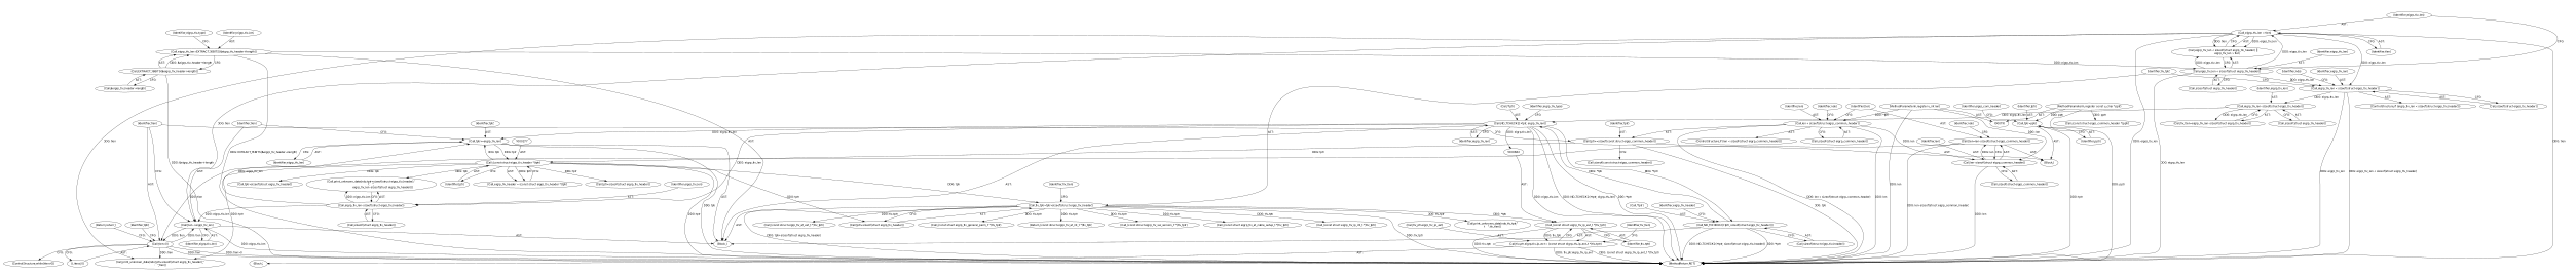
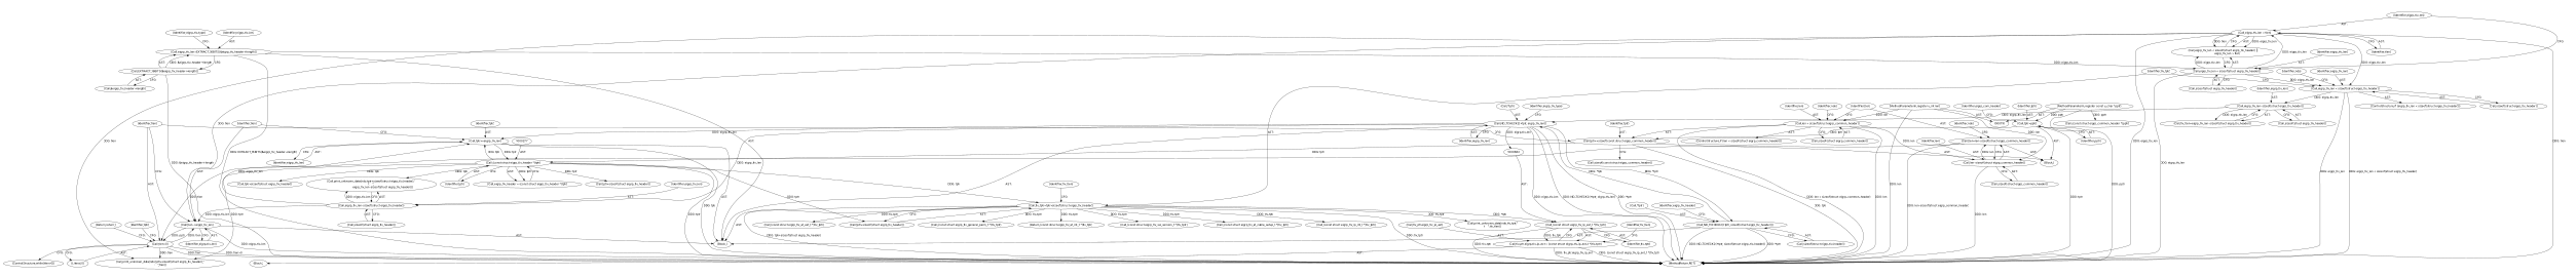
  digraph {
    fontname=Inter
    node [fontname=Inter]
    edge [fontname=Inter]
    n1 [label="(Call,(const struct eigrp_tlv_ip_ext_t *)tlv_tptr)"]
    n2 [label="(Call,tlv_ptr.eigrp_tlv_ip_ext = (const struct eigrp_tlv_ip_ext_t *)tlv_tptr)"]
    n3 [label="(MethodReturn,RET)"]
    n4 [label="(Identifier,tlv_tptr)"]
    n5 [label="(Block,)"]
    n6 [label="(Call,tlv_tptr=tptr+sizeof(struct eigrp_tlv_header))"]
    n7 [label="(Call,(const struct eigrp_tlv_general_parm_t *)tlv_tptr)"]
    n8 [label="(Return,(const struct eigrp_tlv_at_int_t *)tlv_tptr)"]
    n9 [label="(Call,(const struct eigrp_tlv_sw_version_t *)tlv_tptr)"]
    n10 [label="(Call,(const struct eigrp_tlv_at_cable_setup_t *)tlv_tptr)"]
    n11 [label="(Call,print_unknown_data(ndo,tlv_tptr,\"\n\t    \",tlv_tlen))"]
    n12 [label="(Call,(const struct eigrp_tlv_at_ext_t *)tlv_tptr)"]
    n13 [label="(Block,)"]
    n14 [label="(Call,(const struct eigrp_tlv_ip_int_t *)tlv_tptr)"]
    n15 [label="(Call,tptr+sizeof(struct eigrp_tlv_header))"]
    n16 [label="(Call,(const struct eigrp_tlv_header *)tptr)"]
    n17 [label="(Call,tptr+=eigrp_tlv_len)"]
    n18 [label="(Call,print_unknown_data(ndo,tptr+sizeof(struct eigrp_tlv_header),\"\n\t    \",\n                               eigrp_tlv_len-sizeof(struct eigrp_tlv_header)))"]
    n19 [label="(Call,eigrp_tlv_header = (const struct eigrp_tlv_header *)tptr)"]
    n20 [label="(Call,tptr+sizeof(struct eigrp_tlv_header))"]
    n21 [label="(Call,tptr+sizeof(struct eigrp_tlv_header))"]
    n22 [label="(Call,print_unknown_data(ndo,tptr+sizeof(struct eigrp_tlv_header),\"\n\t    \",tlen))"]
    n23 [label="(Identifier,tptr)"]
    n24 [label="(Identifier,eigrp_tlv_len)"]
    n25 [label="(Call,eigrp_tlv_len-sizeof(struct eigrp_tlv_header))"]
    n26 [label="(Call,ND_TCHECK2(*tptr, eigrp_tlv_len))"]
    n27 [label="(Call,ND_TCHECK2(*tptr, sizeof(struct eigrp_tlv_header)))"]
    n28 [label="(Identifier,eigrp_tlv_len)"]
    1000662
    n30 [label="(Call,sizeof(struct eigrp_tlv_header))"]
    n31 [label="(Call,tlen-=eigrp_tlv_len)"]
    n32 [label="(Call,tlen>0)"]
    n33 [label="(Identifier,eigrp_tlv_len)"]
    n34 [label="(Call,sizeof(struct eigrp_tlv_header))"]
    n35 [label="(Call,eigrp_tlv_len-sizeof(struct eigrp_tlv_header))"]
    n36 [label="(Call,sizeof(struct eigrp_tlv_header))"]
    n37 [label="(Call,tlv_tlen=eigrp_tlv_len-sizeof(struct eigrp_tlv_header))"]
    n38 [label="(Call,eigrp_tlv_len < sizeof(struct eigrp_tlv_header))"]
    n39 [label="(Call,sizeof(struct eigrp_tlv_header))"]
    n40 [label="(ControlStructure,if (eigrp_tlv_len < sizeof(struct eigrp_tlv_header)))"]
    n41 [label="(Call,eigrp_tlv_len < sizeof(struct eigrp_tlv_header))"]
    n42 [label="(Call,eigrp_tlv_len > tlen)"]
    n43 [label="(Call,sizeof(struct eigrp_tlv_header))"]
    n44 [label="(Call,eigrp_tlv_len < sizeof(struct eigrp_tlv_header) ||\n            eigrp_tlv_len > tlen)"]
    n45 [label="(Identifier,tlen)"]
    n46 [label="(Call,eigrp_tlv_len=EXTRACT_16BITS(&eigrp_tlv_header->length))"]
    n47 [label="(Call,EXTRACT_16BITS(&eigrp_tlv_header->length))"]
    n48 [label="(Call,&eigrp_tlv_header->length)"]
    n49 [label="(Literal,0)"]
    n50 [label="(ControlStructure,while(tlen>0))"]
    n51 [label="(Call,tlen=len-sizeof(struct eigrp_common_header))"]
    n52 [label="(Call,len-sizeof(struct eigrp_common_header))"]
    n53 [label="(Block,)"]
    n54 [label="(Call,sizeof(struct eigrp_common_header))"]
    n55 [label="(Call,len < sizeof(struct eigrp_common_header))"]
    n56 [label="(ControlStructure,if (len < sizeof(struct eigrp_common_header)))"]
    n57 [label="(Call,sizeof(struct eigrp_common_header))"]
    n58 [label="(Call,tptr+=sizeof(const struct eigrp_common_header))"]
    n59 [label="(MethodParameterIn,register u_int len)"]
    1000110
    n61 [label="(Call,sizeof(const struct eigrp_common_header))"]
    n62 [label="(Call,tptr=pptr)"]
    n63 [label="(Identifier,pptr)"]
    n64 [label="(MethodParameterIn,register const u_char *pptr)"]
    n65 [label="(Call,(const struct eigrp_common_header *)pptr)"]
    n66 [label="(Identifier,eigrp_tlv_type)"]
    n67 [label="(Identifier,eigrp_tlv_len)"]
    n68 [label="(Identifier,eigrp_tlv_len)"]
    n69 [label="(Identifier,eigrp_tlv_len)"]
    n70 [label="(Identifier,ndo)"]
    n71 [label="(Identifier,tlen)"]
    n72 [label="(Call,*tptr)"]
    n73 [label="(Identifier,tlv_tlen)"]
    n74 [label="(Identifier,len)"]
    n75 [label="(Identifier,tptr)"]
    n76 [label="(Identifier,tlv_tlen)"]
    n77 [label="(Identifier,tlv_tptr)"]
    n78 [label="(Identifier,tlen)"]
    n79 [label="(Call,*tptr)"]
    n80 [label="(Identifier,eigrp_tlv_header)"]
    n81 [label="(Identifier,tptr)"]
    n82 [label="(Identifier,eigrp_tlv_len)"]
    n83 [label="(Identifier,eigrp_tlv_len)"]
    n84 [label="(Identifier,tptr)"]
    n85 [label="(Identifier,len)"]
    n86 [label="(Identifier,eigrp_com_header)"]
    n87 [label="(Identifier,tptr)"]
    n88 [label="(Identifier,tlen)"]
    n89 [label="(Identifier,ndo)"]
    n90 [label="(Identifier,eigrp_tlv_type)"]
    n91 [label="(Return,return;)"]
    n92 [label="(Identifier,eigrp_tlv_len)"]
    n93 [label="(Call,tlv_ptr.eigrp_tlv_ip_ext)"]
    n94 [label="(Identifier,ndo)"]
    1000277
    n1 -> n2 [label="AST: "]
    n1 -> n2 [label="DDG: tlv_tptr"]
    n1 -> n3 [label="DDG: tlv_tptr"]
    n1 -> n4 [label="CFG: "]
    n2 -> n1 [label="CFG: "]
    n2 -> n3 [label="DDG: (const struct eigrp_tlv_ip_ext_t *)tlv_tptr"]
    n2 -> n3 [label="DDG: tlv_ptr.eigrp_tlv_ip_ext"]
    n2 -> n5 [label="AST: "]
    n4 -> n1 [label="AST: "]
    n6 -> n1 [label="DDG: *tptr"]
    n6 -> n3 [label="DDG: tptr+sizeof(struct eigrp_tlv_header)"]
    n6 -> n3 [label="DDG: tlv_tptr"]
    n6 -> n7 [label="DDG: tlv_tptr"]
    n6 -> n8 [label="DDG: tlv_tptr"]
    n6 -> n9 [label="DDG: tlv_tptr"]
    n6 -> n10 [label="DDG: tlv_tptr"]
    n6 -> n11 [label="DDG: tlv_tptr"]
    n6 -> n12 [label="DDG: tlv_tptr"]
    n6 -> n13 [label="AST: "]
    n6 -> n14 [label="DDG: tlv_tptr"]
    n6 -> n15 [label="CFG: "]
    n15 -> n6 [label="AST: "]
    n16 -> n3 [label="DDG: tptr"]
    n16 -> n6 [label="DDG: tptr"]
    n16 -> n15 [label="DDG: tptr"]
    n16 -> n17 [label="DDG: tptr"]
    n16 -> n18 [label="DDG: tptr"]
    n16 -> n19 [label="AST: "]
    n16 -> n19 [label="DDG: tptr"]
    n16 -> n20 [label="DDG: tptr"]
    n16 -> n21 [label="DDG: tptr"]
    n16 -> n22 [label="DDG: tptr"]
    n16 -> n23 [label="CFG: "]
    n17 -> n3 [label="DDG: tptr"]
    n17 -> n13 [label="AST: "]
    n17 -> n16 [label="DDG: tptr"]
    n17 -> n24 [label="CFG: "]
    n18 -> n25 [label="CFG: "]
    n19 -> n16 [label="CFG: "]
    n23 -> n16 [label="AST: "]
    n24 -> n17 [label="AST: "]
    n25 -> n17 [label="DDG: eigrp_tlv_len"]
    n25 -> n18 [label="AST: "]
    n25 -> n18 [label="DDG: eigrp_tlv_len"]
    n25 -> n31 [label="DDG: eigrp_tlv_len"]
    n25 -> n34 [label="CFG: "]
    n26 -> n3 [label="DDG: eigrp_tlv_len"]
    n26 -> n3 [label="DDG: ND_TCHECK2(*tptr, eigrp_tlv_len)"]
    n26 -> n3 [label="DDG: *tptr"]
    n26 -> n13 [label="AST: "]
    n26 -> n17 [label="DDG: eigrp_tlv_len"]
    n26 -> n25 [label="DDG: eigrp_tlv_len"]
    n26 -> n27 [label="DDG: *tptr"]
    n26 -> n28 [label="CFG: "]
    n26 -> 1000662 [label="DDG: eigrp_tlv_len"]
    n27 -> n3 [label="DDG: ND_TCHECK2(*tptr, sizeof(struct eigrp_tlv_header))"]
    n27 -> n3 [label="DDG: *tptr"]
    n27 -> n13 [label="AST: "]
    n27 -> n26 [label="DDG: *tptr"]
    n27 -> n30 [label="CFG: "]
    n28 -> n26 [label="AST: "]
    1000662 -> n1 [label="AST: "]
    n30 -> n27 [label="AST: "]
    n31 -> n3 [label="DDG: eigrp_tlv_len"]
    n31 -> n13 [label="AST: "]
-   n31 -> n32 [label="DDG: tlen"]
+   n31 -> n32 [label="DDG: pptr"]
    n31 -> n33 [label="CFG: "]
    n32 -> n3 [label="DDG: tlen>0"]
    n32 -> n3 [label="DDG: tlen"]
    n32 -> n22 [label="DDG: tlen"]
    n32 -> n31 [label="DDG: tlen"]
    n32 -> n49 [label="CFG: "]
    n32 -> n50 [label="CFG: "]
    n33 -> n31 [label="AST: "]
    n34 -> n25 [label="AST: "]
    n35 -> n26 [label="DDG: eigrp_tlv_len"]
    n35 -> n36 [label="CFG: "]
    n35 -> n37 [label="AST: "]
    n35 -> n37 [label="DDG: eigrp_tlv_len"]
    n36 -> n35 [label="AST: "]
    n37 -> n35 [label="CFG: "]
    n38 -> n3 [label="DDG: eigrp_tlv_len < sizeof(struct eigrp_tlv_header)"]
    n38 -> n3 [label="DDG: eigrp_tlv_len"]
    n38 -> n35 [label="DDG: eigrp_tlv_len"]
    n38 -> n39 [label="CFG: "]
    n38 -> n40 [label="AST: "]
    n39 -> n38 [label="AST: "]
    n41 -> n3 [label="DDG: eigrp_tlv_len"]
    n41 -> n38 [label="DDG: eigrp_tlv_len"]
    n41 -> n42 [label="DDG: eigrp_tlv_len"]
    n41 -> n43 [label="CFG: "]
    n41 -> n44 [label="AST: "]
    n41 -> n44 [label="DDG: eigrp_tlv_len"]
    n42 -> n3 [label="DDG: tlen"]
    n42 -> n3 [label="DDG: eigrp_tlv_len"]
    n42 -> n22 [label="DDG: tlen"]
    n42 -> n31 [label="DDG: tlen"]
    n42 -> n38 [label="DDG: eigrp_tlv_len"]
    n42 -> n44 [label="AST: "]
    n42 -> n44 [label="DDG: eigrp_tlv_len"]
    n42 -> n44 [label="DDG: tlen"]
    n42 -> n45 [label="CFG: "]
    n43 -> n41 [label="AST: "]
    n44 -> n41 [label="CFG: "]
    n44 -> n42 [label="CFG: "]
    n45 -> n42 [label="AST: "]
    n46 -> n3 [label="DDG: EXTRACT_16BITS(&eigrp_tlv_header->length)"]
    n46 -> n13 [label="AST: "]
    n46 -> n41 [label="DDG: eigrp_tlv_len"]
    n46 -> n47 [label="CFG: "]
    n47 -> n3 [label="DDG: &eigrp_tlv_header->length"]
    n47 -> n46 [label="AST: "]
    n47 -> n46 [label="DDG: &eigrp_tlv_header->length"]
    n47 -> n48 [label="CFG: "]
    n48 -> n47 [label="AST: "]
    n49 -> n32 [label="AST: "]
    n51 -> n3 [label="DDG: len-sizeof(struct eigrp_common_header)"]
    n51 -> n32 [label="DDG: tlen"]
    n51 -> n52 [label="CFG: "]
    n51 -> n53 [label="AST: "]
    n52 -> n3 [label="DDG: len"]
    n52 -> n51 [label="AST: "]
    n52 -> n51 [label="DDG: len"]
    n52 -> n54 [label="CFG: "]
    n54 -> n52 [label="AST: "]
    n55 -> n3 [label="DDG: len < sizeof(struct eigrp_common_header)"]
    n55 -> n3 [label="DDG: len"]
    n55 -> n52 [label="DDG: len"]
    n55 -> n56 [label="AST: "]
    n55 -> n57 [label="CFG: "]
    n55 -> n58 [label="AST: "]
    n57 -> n55 [label="AST: "]
    n58 -> n3 [label="DDG: tptr"]
    n58 -> n16 [label="DDG: tptr"]
    n58 -> n53 [label="AST: "]
    n58 -> n61 [label="CFG: "]
    n59 -> n3 [label="DDG: len"]
    n59 -> n52 [label="DDG: len"]
-   n59 -> n55 [label="DDG: *tptr"]
+   n59 -> n55 [label="DDG: len"]
    n59 -> 1000110 [label="AST: "]
    n62 -> n3 [label="DDG: tptr"]
    n62 -> n53 [label="AST: "]
+   n62 -> n58 [label="DDG: tptr"]
    n62 -> n63 [label="CFG: "]
    n63 -> n62 [label="AST: "]
    n64 -> n3 [label="DDG: pptr"]
    n64 -> 1000110 [label="AST: "]
    n64 -> n62 [label="DDG: pptr"]
    n64 -> n65 [label="DDG: pptr"]
    n66 -> n46 [label="CFG: "]
    n67 -> n38 [label="AST: "]
    n68 -> n41 [label="CFG: "]
    n68 -> n42 [label="AST: "]
    n69 -> n41 [label="AST: "]
    n70 -> n55 [label="CFG: "]
    n71 -> n17 [label="CFG: "]
    n71 -> n31 [label="AST: "]
    n72 -> n26 [label="AST: "]
    n73 -> n6 [label="CFG: "]
    n74 -> n52 [label="AST: "]
    n75 -> n58 [label="AST: "]
    n76 -> n2 [label="CFG: "]
    n77 -> n6 [label="AST: "]
    n77 -> n38 [label="CFG: "]
    n78 -> n31 [label="CFG: "]
    n78 -> n32 [label="AST: "]
    n78 -> n58 [label="CFG: "]
    n79 -> n27 [label="AST: "]
    n80 -> n27 [label="CFG: "]
    n81 -> n62 [label="AST: "]
    n82 -> n46 [label="AST: "]
    n83 -> n25 [label="AST: "]
    n84 -> n17 [label="AST: "]
    n85 -> n55 [label="AST: "]
    n86 -> n62 [label="CFG: "]
    n87 -> n32 [label="CFG: "]
    n88 -> n51 [label="AST: "]
    n88 -> n55 [label="CFG: "]
    n89 -> n51 [label="CFG: "]
    n90 -> n26 [label="CFG: "]
    n91 -> n32 [label="CFG: "]
    n92 -> n35 [label="AST: "]
    n93 -> n2 [label="AST: "]
    n94 -> n38 [label="CFG: "]
    1000277 -> n16 [label="AST: "]
  }
